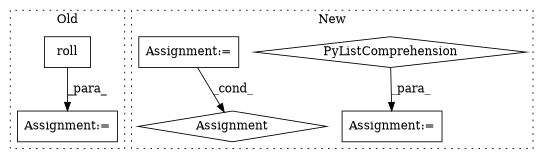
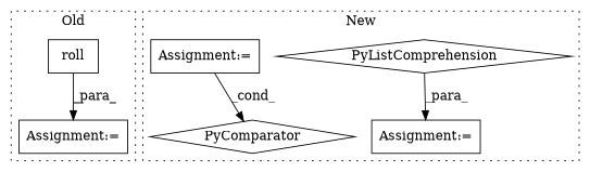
  digraph {
    node [a=7 l=31 s=3352 shape=box]
    n1 [a=32 l="5,1" label=roll s="4841,4859"]
    n2 [l=1 label="Assignment:=" s=4834]
-   n3 [a=113 label=Assignment shape=diamond]
+   n3 [a=113 label=PyComparator shape=diamond]
    n4 [a=109 l=126 label=PyListComprehension s=3265 shape=diamond]
    n5 [label="Assignment:="]
    n6 [l=14 label="Assignment:=" s=3251]
    subgraph cluster_1 {
      label=Old
      style=dotted
      n1
      n2
    }
    subgraph cluster_2 {
      label=New
      style=dotted
      n3
      n4
      n5
      n6
    }
    n1 -> n2 [label=_para_]
    n4 -> n6 [label=_para_]
    n5 -> n3 [label=_cond_]
  }
